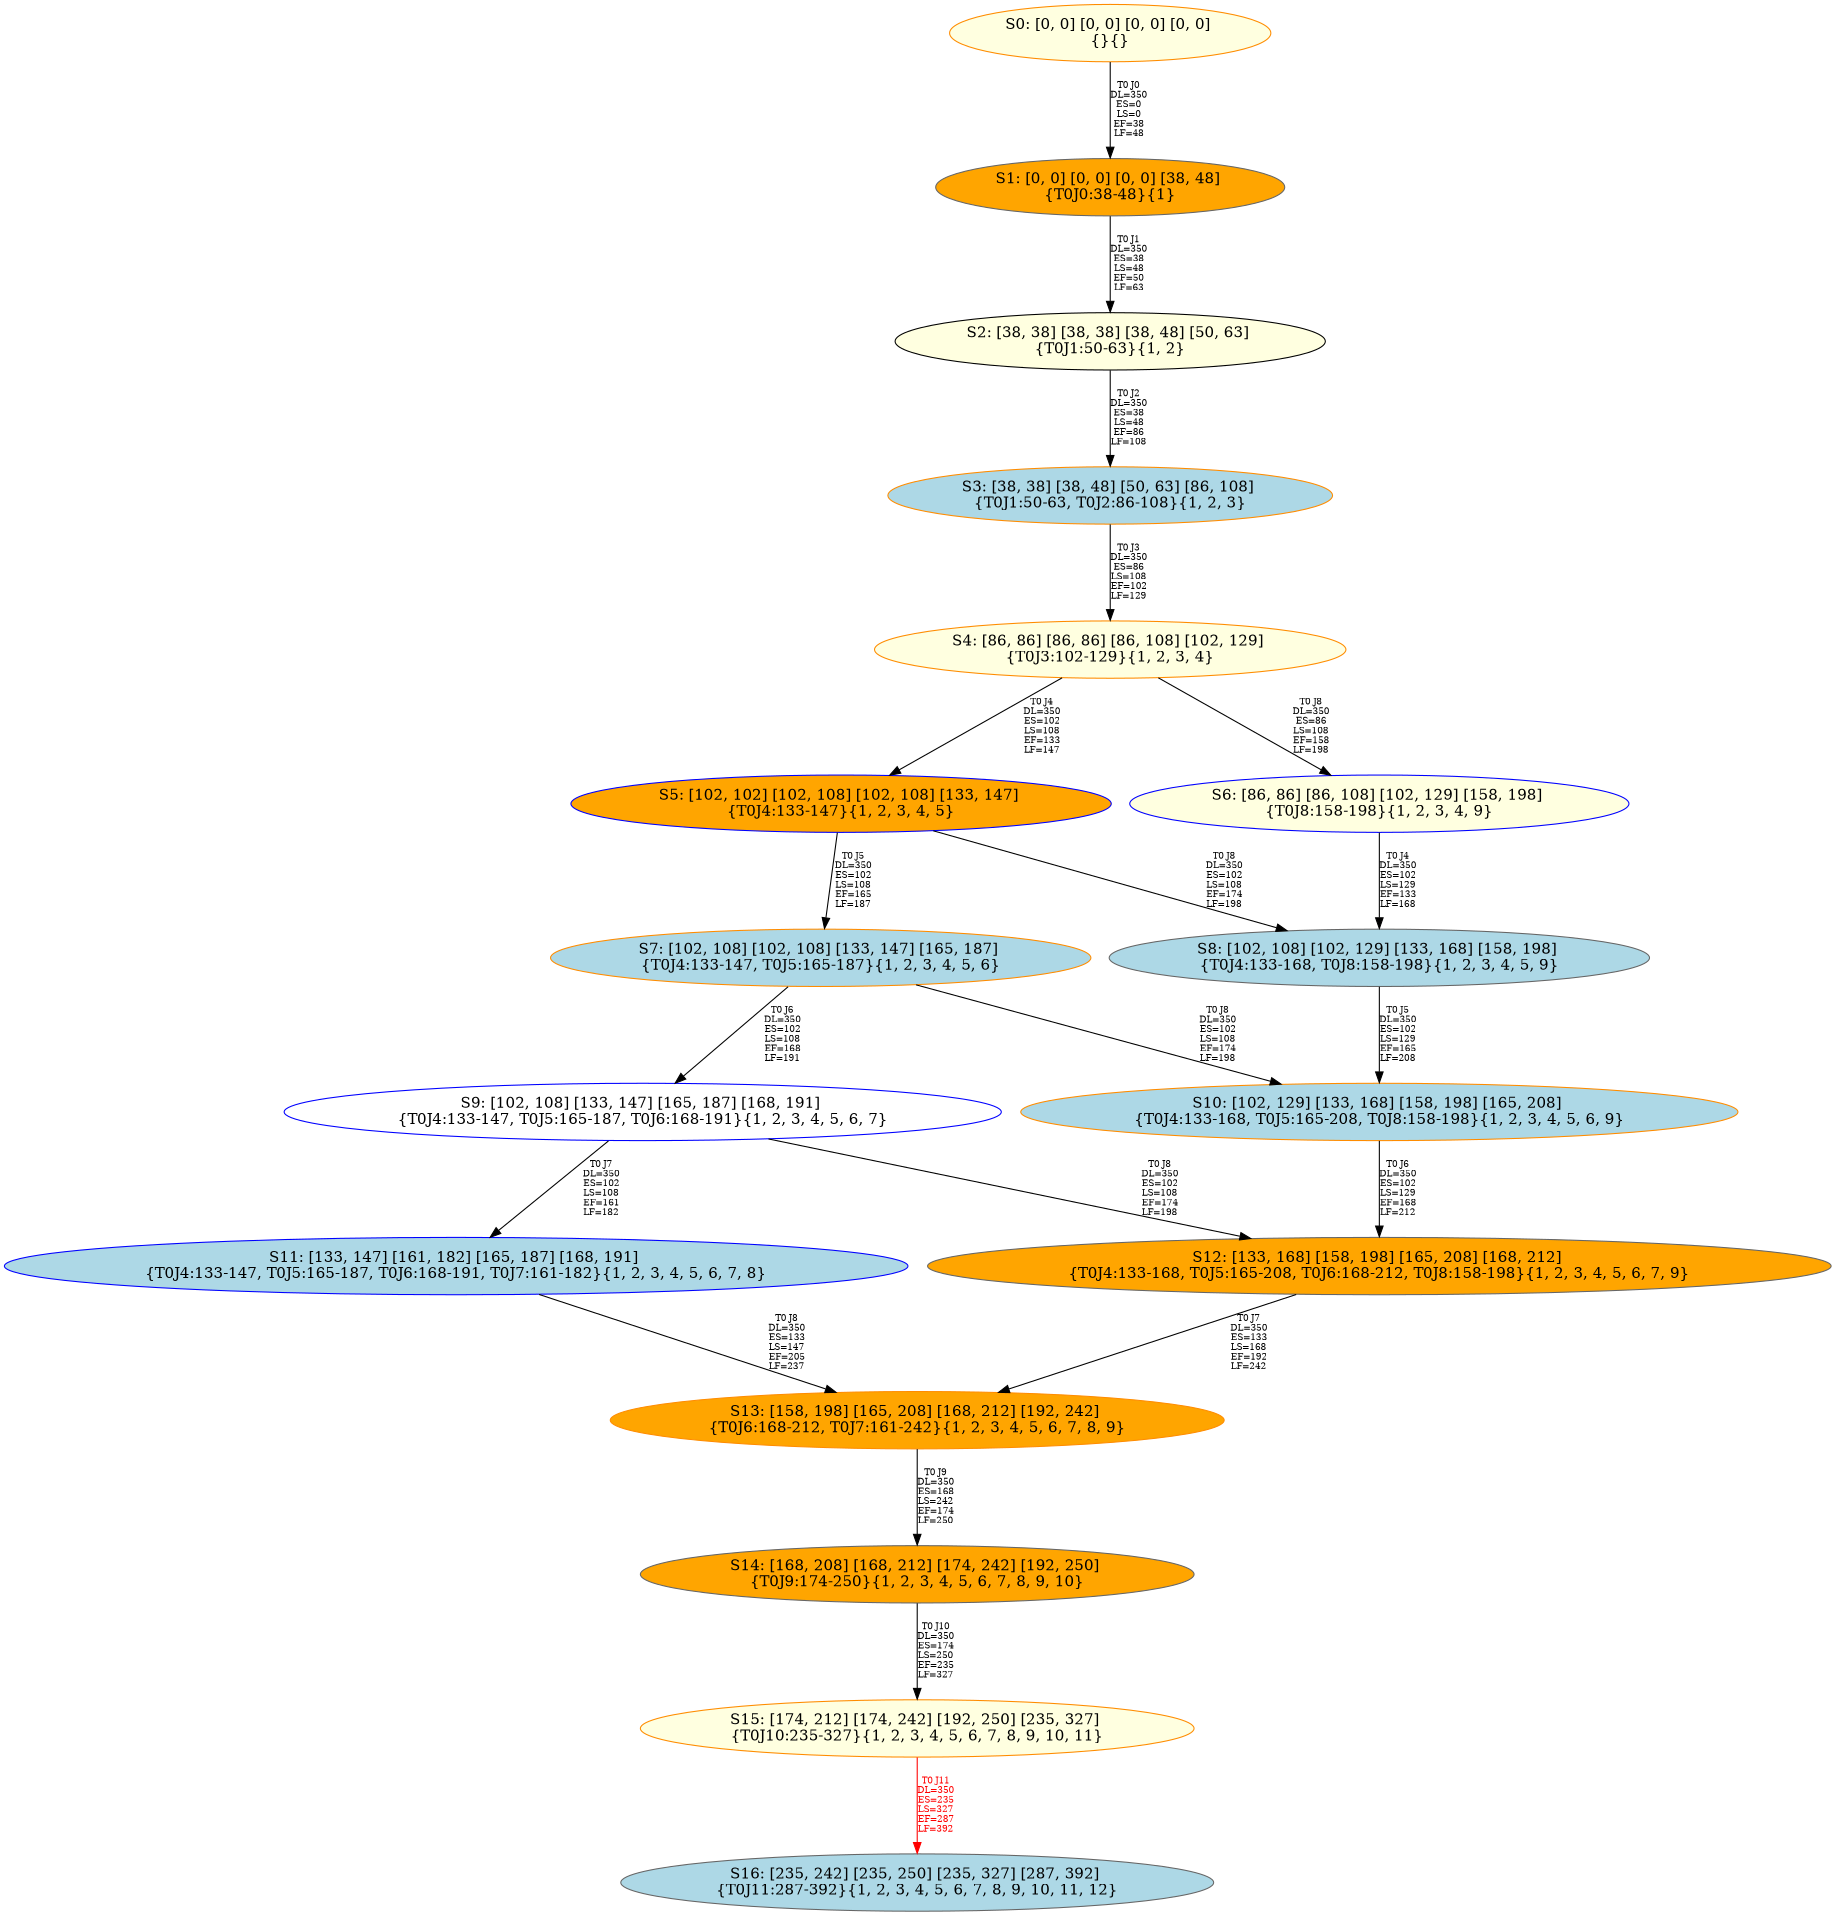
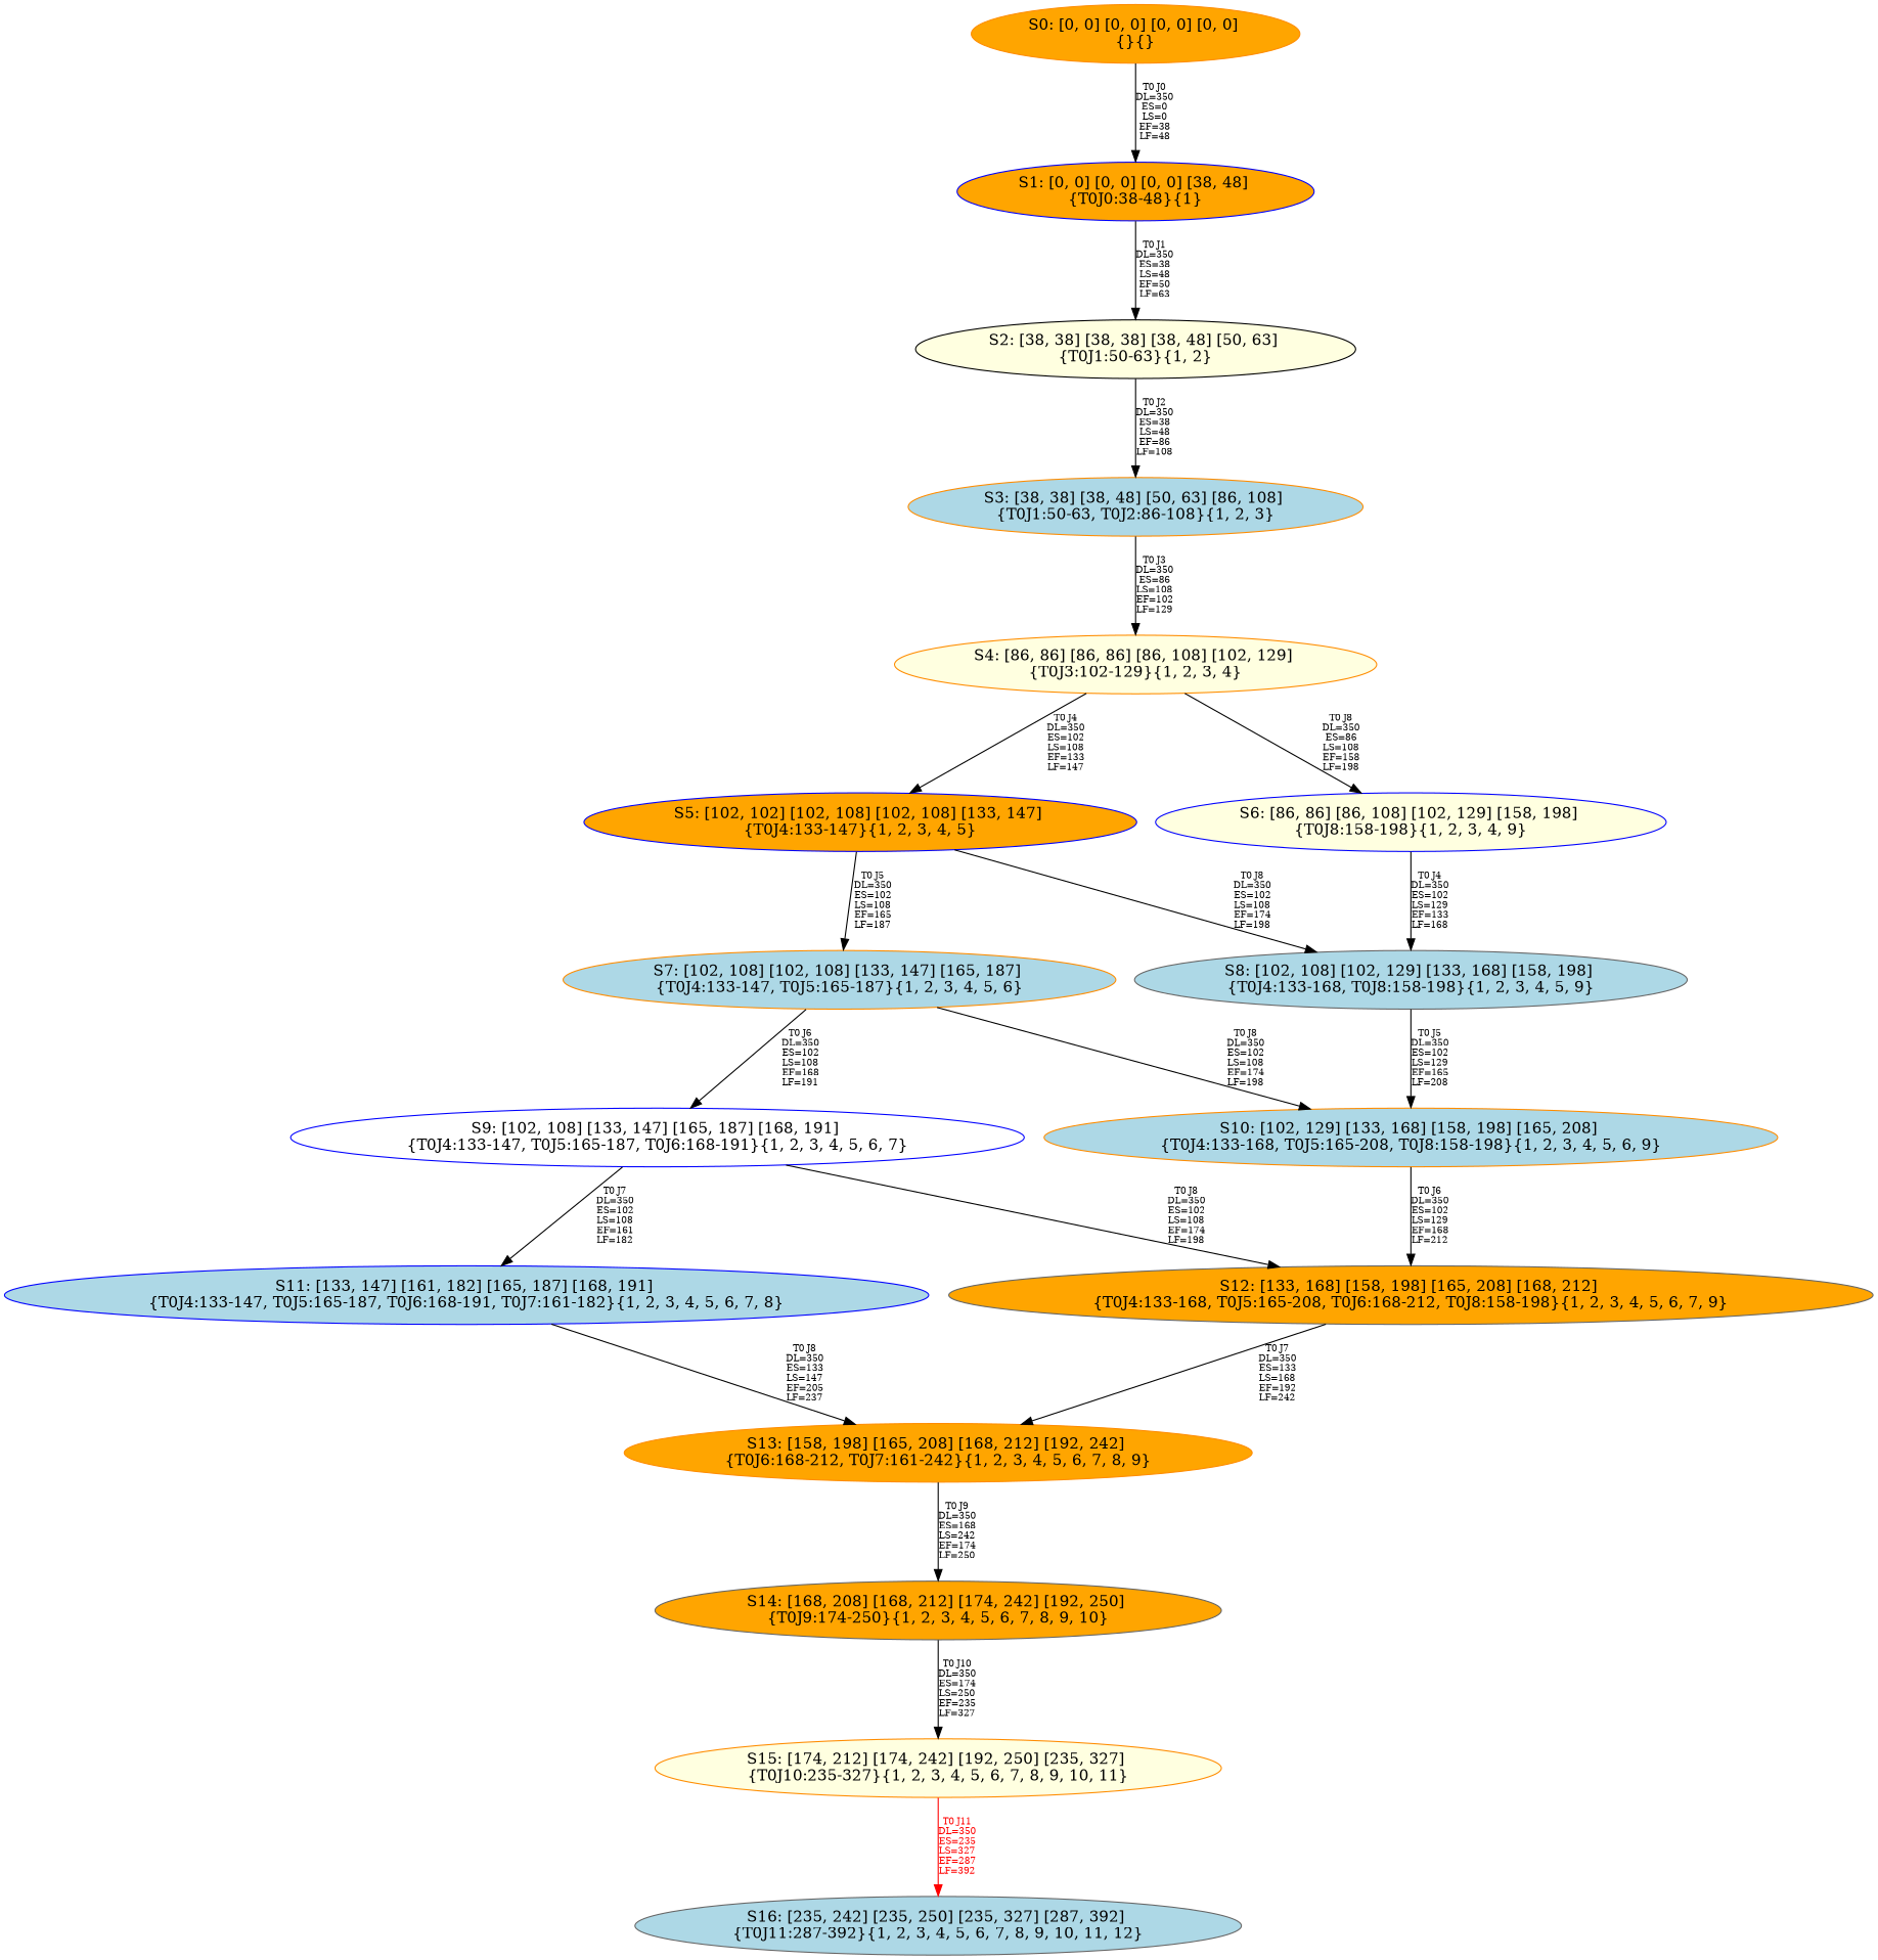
  digraph {
    node [color=darkorange fillcolor=lightblue style=filled]
    edge [fontsize=8]
-   n1 [fillcolor=lightyellow label="S0: [0, 0] [0, 0] [0, 0] [0, 0] \n{}{}"]
-   n2 [color=gray40 fillcolor=orange label="S1: [0, 0] [0, 0] [0, 0] [38, 48] \n{T0J0:38-48}{1}"]
+   n1 [fillcolor=orange label="S0: [0, 0] [0, 0] [0, 0] [0, 0] \n{}{}"]
+   n2 [color=blue fillcolor=orange label="S1: [0, 0] [0, 0] [0, 0] [38, 48] \n{T0J0:38-48}{1}"]
    n3 [color=black fillcolor=lightyellow label="S2: [38, 38] [38, 38] [38, 48] [50, 63] \n{T0J1:50-63}{1, 2}"]
    n4 [label="S3: [38, 38] [38, 48] [50, 63] [86, 108] \n{T0J1:50-63, T0J2:86-108}{1, 2, 3}"]
    n5 [fillcolor=lightyellow label="S4: [86, 86] [86, 86] [86, 108] [102, 129] \n{T0J3:102-129}{1, 2, 3, 4}"]
    n6 [color=blue fillcolor=orange label="S5: [102, 102] [102, 108] [102, 108] [133, 147] \n{T0J4:133-147}{1, 2, 3, 4, 5}"]
    n7 [color=blue fillcolor=lightyellow label="S6: [86, 86] [86, 108] [102, 129] [158, 198] \n{T0J8:158-198}{1, 2, 3, 4, 9}"]
    n8 [label="S7: [102, 108] [102, 108] [133, 147] [165, 187] \n{T0J4:133-147, T0J5:165-187}{1, 2, 3, 4, 5, 6}"]
    n9 [color=gray40 label="S8: [102, 108] [102, 129] [133, 168] [158, 198] \n{T0J4:133-168, T0J8:158-198}{1, 2, 3, 4, 5, 9}"]
    n10 [color=blue fillcolor=white label="S9: [102, 108] [133, 147] [165, 187] [168, 191] \n{T0J4:133-147, T0J5:165-187, T0J6:168-191}{1, 2, 3, 4, 5, 6, 7}"]
    n11 [label="S10: [102, 129] [133, 168] [158, 198] [165, 208] \n{T0J4:133-168, T0J5:165-208, T0J8:158-198}{1, 2, 3, 4, 5, 6, 9}"]
    n12 [color=blue label="S11: [133, 147] [161, 182] [165, 187] [168, 191] \n{T0J4:133-147, T0J5:165-187, T0J6:168-191, T0J7:161-182}{1, 2, 3, 4, 5, 6, 7, 8}"]
    n13 [color=gray40 fillcolor=orange label="S12: [133, 168] [158, 198] [165, 208] [168, 212] \n{T0J4:133-168, T0J5:165-208, T0J6:168-212, T0J8:158-198}{1, 2, 3, 4, 5, 6, 7, 9}"]
    n14 [fillcolor=orange label="S13: [158, 198] [165, 208] [168, 212] [192, 242] \n{T0J6:168-212, T0J7:161-242}{1, 2, 3, 4, 5, 6, 7, 8, 9}"]
    n15 [color=gray40 fillcolor=orange label="S14: [168, 208] [168, 212] [174, 242] [192, 250] \n{T0J9:174-250}{1, 2, 3, 4, 5, 6, 7, 8, 9, 10}"]
    n16 [fillcolor=lightyellow label="S15: [174, 212] [174, 242] [192, 250] [235, 327] \n{T0J10:235-327}{1, 2, 3, 4, 5, 6, 7, 8, 9, 10, 11}"]
    n17 [color=gray40 label="S16: [235, 242] [235, 250] [235, 327] [287, 392] \n{T0J11:287-392}{1, 2, 3, 4, 5, 6, 7, 8, 9, 10, 11, 12}"]
    n1 -> n2 [label="T0 J0\nDL=350\nES=0\nLS=0\nEF=38\nLF=48"]
    n2 -> n3 [label="T0 J1\nDL=350\nES=38\nLS=48\nEF=50\nLF=63"]
    n3 -> n4 [label="T0 J2\nDL=350\nES=38\nLS=48\nEF=86\nLF=108"]
    n4 -> n5 [label="T0 J3\nDL=350\nES=86\nLS=108\nEF=102\nLF=129"]
    n5 -> n6 [label="T0 J4\nDL=350\nES=102\nLS=108\nEF=133\nLF=147"]
    n5 -> n7 [label="T0 J8\nDL=350\nES=86\nLS=108\nEF=158\nLF=198"]
    n6 -> n8 [label="T0 J5\nDL=350\nES=102\nLS=108\nEF=165\nLF=187"]
    n6 -> n9 [label="T0 J8\nDL=350\nES=102\nLS=108\nEF=174\nLF=198"]
    n7 -> n9 [label="T0 J4\nDL=350\nES=102\nLS=129\nEF=133\nLF=168"]
    n8 -> n10 [label="T0 J6\nDL=350\nES=102\nLS=108\nEF=168\nLF=191"]
    n8 -> n11 [label="T0 J8\nDL=350\nES=102\nLS=108\nEF=174\nLF=198"]
    n9 -> n11 [label="T0 J5\nDL=350\nES=102\nLS=129\nEF=165\nLF=208"]
    n10 -> n12 [label="T0 J7\nDL=350\nES=102\nLS=108\nEF=161\nLF=182"]
    n10 -> n13 [label="T0 J8\nDL=350\nES=102\nLS=108\nEF=174\nLF=198"]
    n11 -> n13 [label="T0 J6\nDL=350\nES=102\nLS=129\nEF=168\nLF=212"]
    n12 -> n14 [label="T0 J8\nDL=350\nES=133\nLS=147\nEF=205\nLF=237"]
    n13 -> n14 [label="T0 J7\nDL=350\nES=133\nLS=168\nEF=192\nLF=242"]
    n14 -> n15 [label="T0 J9\nDL=350\nES=168\nLS=242\nEF=174\nLF=250"]
    n15 -> n16 [label="T0 J10\nDL=350\nES=174\nLS=250\nEF=235\nLF=327"]
    n16 -> n17 [color=Red fontcolor=Red label="T0 J11\nDL=350\nES=235\nLS=327\nEF=287\nLF=392"]
  }
